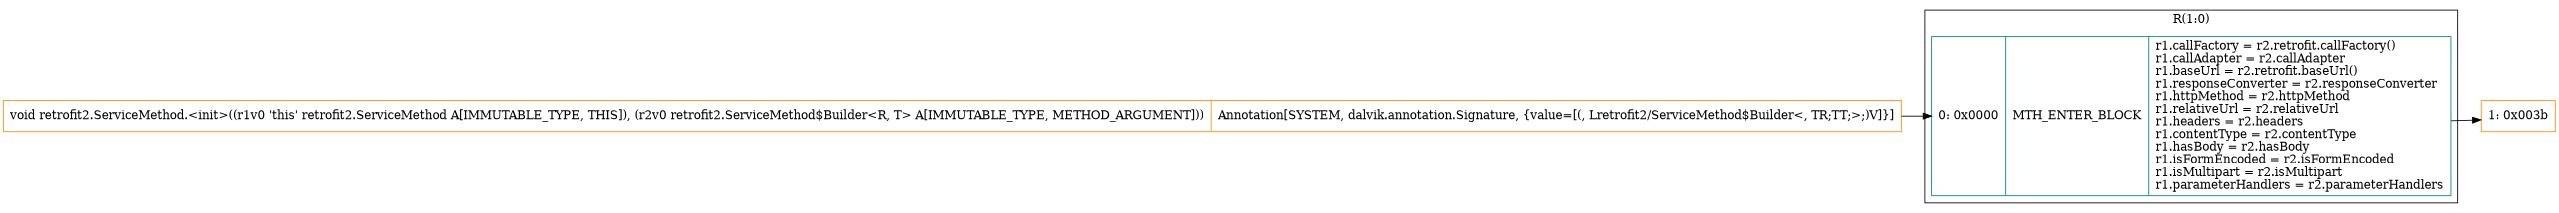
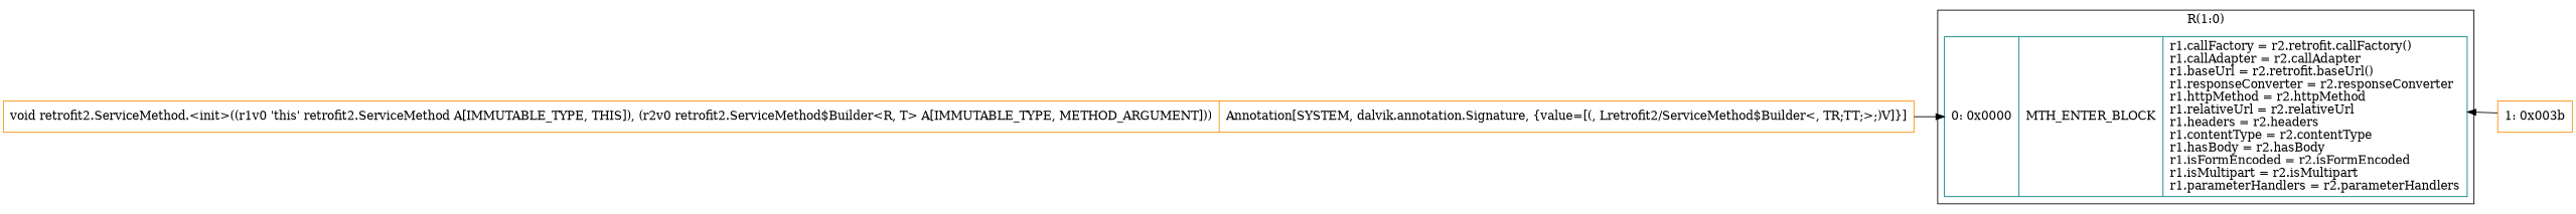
  digraph {
    rankdir=LR
    node [color=darkorange shape=record]
    edge [color=black]
    n1 [color=teal label="{0\:\ 0x0000|MTH_ENTER_BLOCK\l|r1.callFactory = r2.retrofit.callFactory()\lr1.callAdapter = r2.callAdapter\lr1.baseUrl = r2.retrofit.baseUrl()\lr1.responseConverter = r2.responseConverter\lr1.httpMethod = r2.httpMethod\lr1.relativeUrl = r2.relativeUrl\lr1.headers = r2.headers\lr1.contentType = r2.contentType\lr1.hasBody = r2.hasBody\lr1.isFormEncoded = r2.isFormEncoded\lr1.isMultipart = r2.isMultipart\lr1.parameterHandlers = r2.parameterHandlers\l}"]
    n2 [label="{1\:\ 0x003b}"]
    n3 [label="{void retrofit2.ServiceMethod.\<init\>((r1v0 'this' retrofit2.ServiceMethod A[IMMUTABLE_TYPE, THIS]), (r2v0 retrofit2.ServiceMethod$Builder\<R, T\> A[IMMUTABLE_TYPE, METHOD_ARGUMENT]))  | Annotation[SYSTEM, dalvik.annotation.Signature, \{value=[(, Lretrofit2\/ServiceMethod$Builder\<, TR;TT;\>;)V]\}]\l}"]
    subgraph cluster_1 {
      label="R(1:0)"
      n1
    }
-   n1 -> n2
+   n2 -> n1
    n3 -> n1
  }
